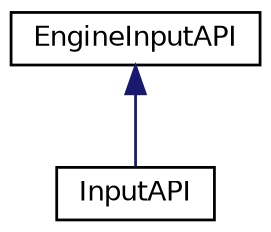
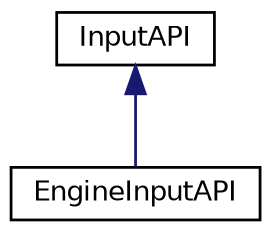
  digraph {
    rankdir=TB
    node [color=black fillcolor=white fontname=Helvetica fontsize=10 shape=record style=filled]
    n1 [height=0.2 label=InputAPI width=0.4]
    n2 [height=0.2 label=EngineInputAPI width=0.4]
-   n2 -> n1 [color=midnightblue dir=back fontname=Helvetica fontsize=10 labelfontname=Helvetica labelfontsize=10 style=solid]
+   n1 -> n2 [color=midnightblue dir=back fontname=Helvetica fontsize=10 labelfontname=Helvetica labelfontsize=10 style=solid]
  }
